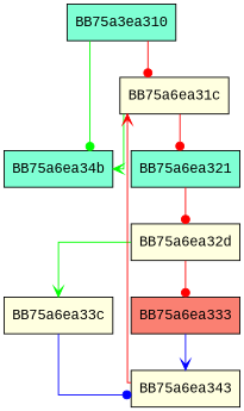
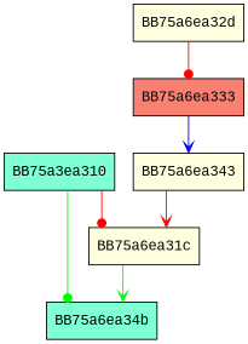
  digraph {
    fontname="Liberation Mono"
    splines=ortho
    node [fillcolor=lightyellow fontname="Liberation Mono" shape=box style=filled]
    edge [arrowhead=dot color=red fontname="Liberation Mono"]
    n1 [fillcolor=aquamarine label=BB75a3ea310]
    BB75a6ea34b [fillcolor=aquamarine]
    BB75a6ea31c
-   BB75a6ea321 [fillcolor=aquamarine]
    BB75a6ea32d
-   BB75a6ea33c
    BB75a6ea343
    BB75a6ea333 [fillcolor=salmon]
    n1 -> BB75a6ea34b [color=green]
    n1 -> BB75a6ea31c
    BB75a6ea31c -> BB75a6ea34b [arrowhead=vee color=green]
-   BB75a6ea31c -> BB75a6ea321
-   BB75a6ea321 -> BB75a6ea32d
-   BB75a6ea32d -> BB75a6ea33c [arrowhead=vee color=green]
    BB75a6ea32d -> BB75a6ea333
-   BB75a6ea33c -> BB75a6ea343 [color=blue]
    BB75a6ea343 -> BB75a6ea31c [arrowhead=vee]
    BB75a6ea333 -> BB75a6ea343 [arrowhead=vee color=blue]
  }
